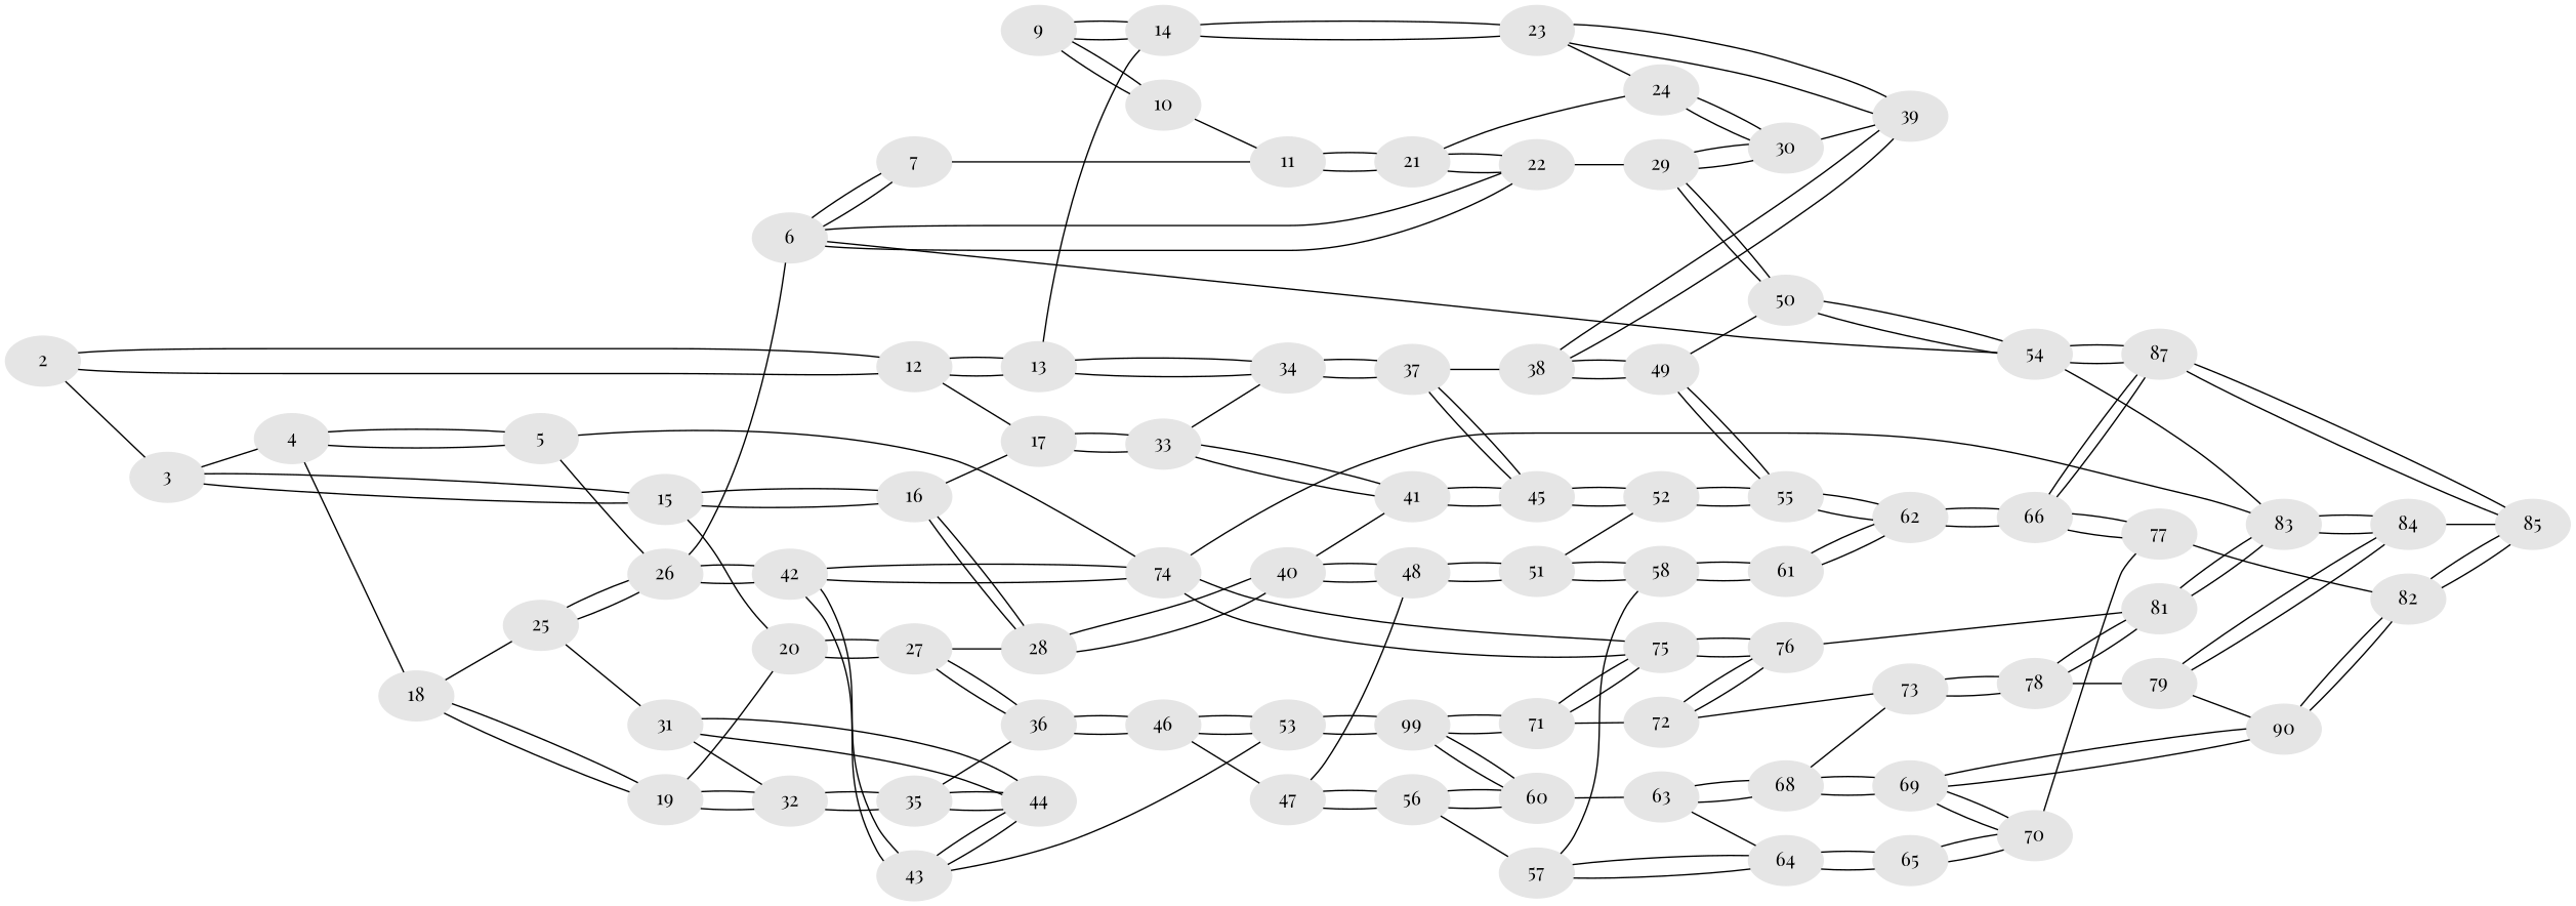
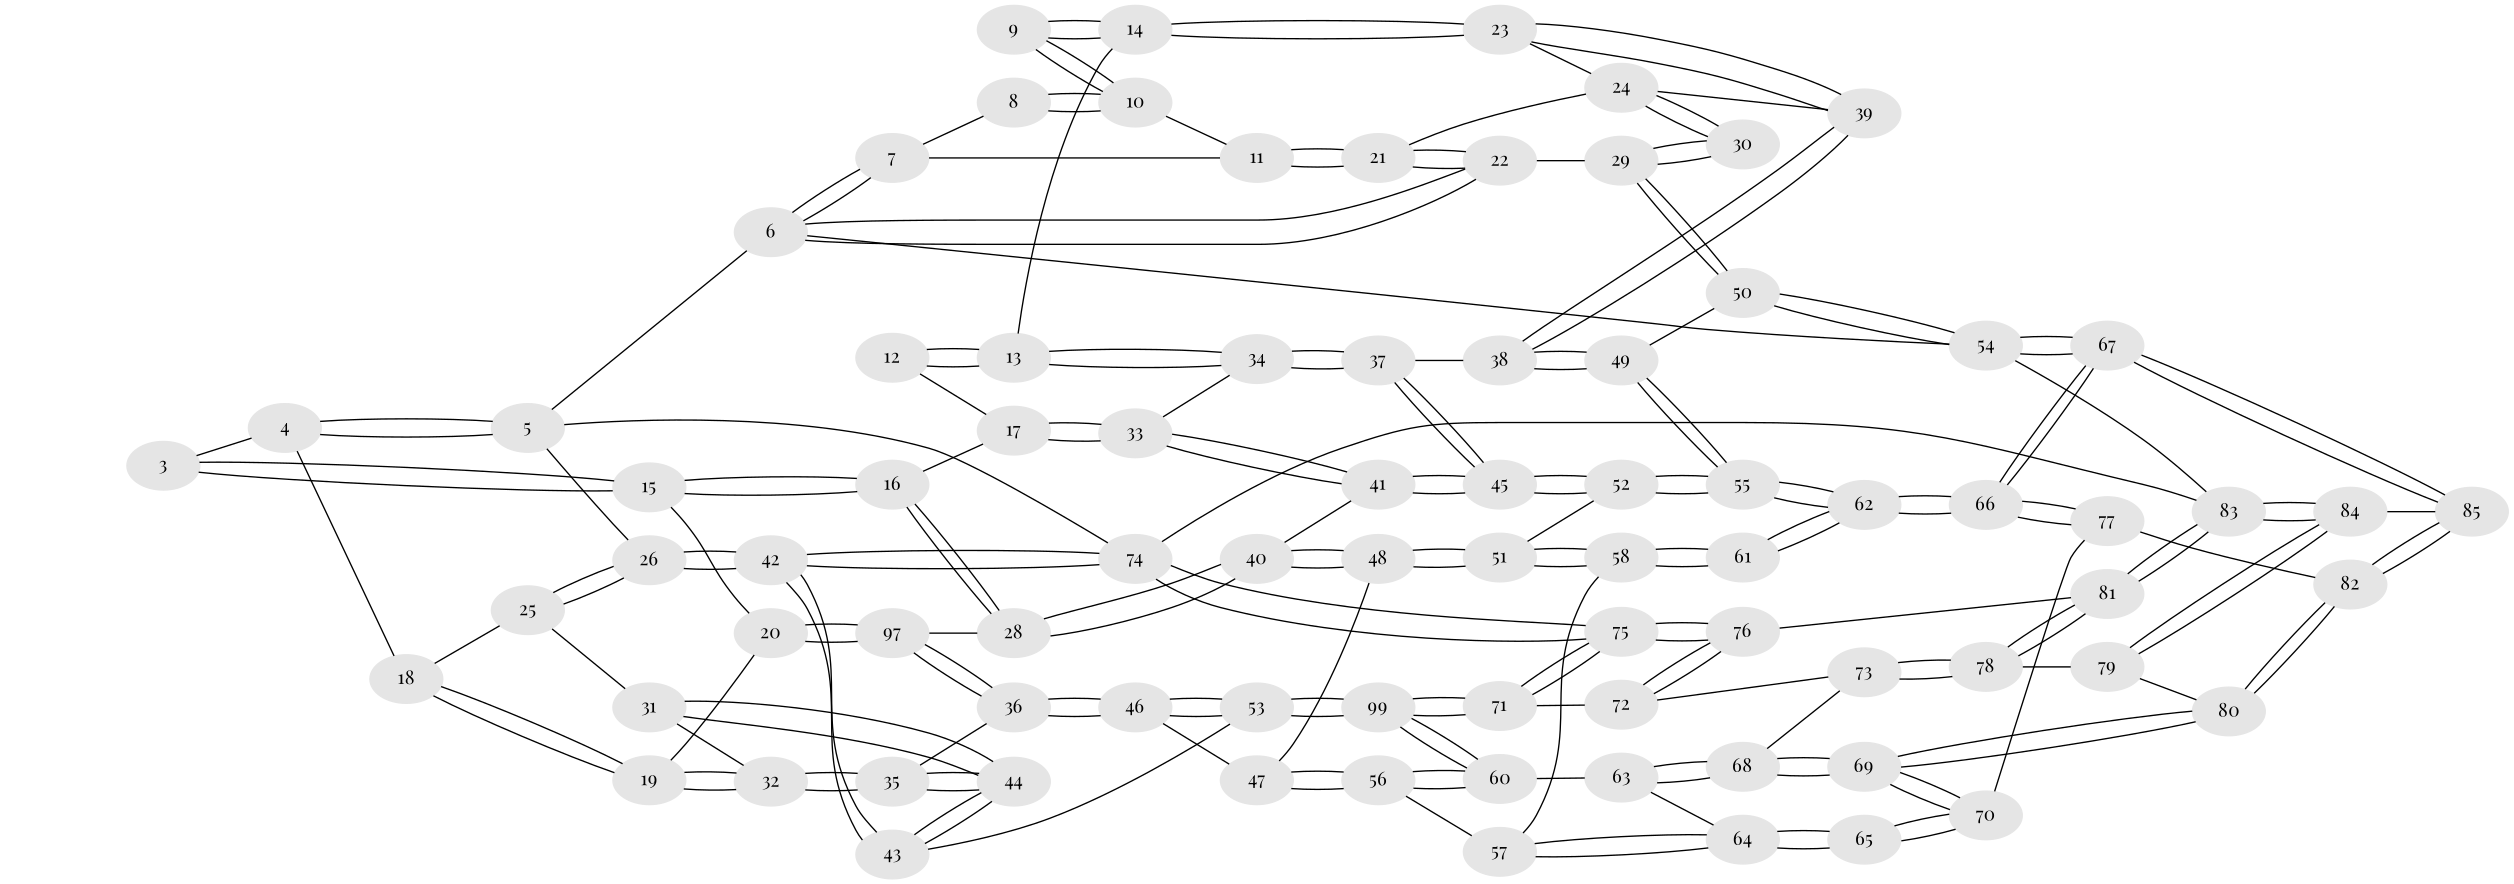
  graph {
    fontname="Playfair Display"
    rankdir=LR
    node [color=gray90 fontname="Playfair Display" style=filled]
    edge [fontname="Playfair Display"]
-   2
    3
    12
    9
    10
    14
    4
    15
    13
    17
    5
    18
    16
    20
    6
    26
    74
    19
    25
    7
    22
    54
    42
    83
    75
+   8
    11
    29
-   67 [label=87]
+   67
    21
    23
    24
    34
    33
    37
    39
    28
-   27
+   27 [label=97]
    40
    41
    32
    31
    35
    36
    30
    50
    44
    43
    46
    48
    45
    38
    53
    47
    49
    52
    55
    51
    n59 [label=99]
    56
    57
    60
    58
    62
    61
    71
    85
    84
    66
    64
    63
    65
    72
    68
    70
    77
    69
    73
    82
-   80 [label=90]
+   80
    78
    76
    81
    79
-   2 -- 3
-   2 -- 12
-   2 -- 12
    3 -- 4
    3 -- 15
    3 -- 15
    12 -- 13
    12 -- 13
    12 -- 17
    9 -- 10
    9 -- 10
    9 -- 14
    9 -- 14
    10 -- 11
    14 -- 23
    14 -- 23
    4 -- 5
    4 -- 5
    4 -- 18
    15 -- 16
    15 -- 16
    15 -- 20
    13 -- 14
    13 -- 34
    13 -- 34
    17 -- 33
    17 -- 33
-   26 -- 6
+   5 -- 6
    5 -- 26
    5 -- 74
    18 -- 19
    18 -- 19
    18 -- 25
    16 -- 17
    16 -- 28
    16 -- 28
    20 -- 27
    20 -- 27
    6 -- 7
    6 -- 7
    6 -- 22
    6 -- 22
    6 -- 54
    26 -- 42
    26 -- 42
    74 -- 83
    74 -- 75
    74 -- 75
    19 -- 20
    19 -- 32
    19 -- 32
    25 -- 26
    25 -- 26
    25 -- 31
+   7 -- 8
    7 -- 11
    22 -- 29
    54 -- 83
    54 -- 67
    54 -- 67
    42 -- 74
    42 -- 74
    42 -- 43
    42 -- 43
    83 -- 84
    83 -- 84
    75 -- 76
    75 -- 76
+   8 -- 10
+   8 -- 10
    11 -- 21
    11 -- 21
    29 -- 30
    29 -- 30
    29 -- 50
    29 -- 50
    67 -- 85
    67 -- 85
    21 -- 22
    21 -- 22
    21 -- 24
    23 -- 24
    23 -- 39
    23 -- 39
    24 -- 30
    24 -- 30
    34 -- 37
    34 -- 37
    33 -- 34
    33 -- 41
    33 -- 41
    37 -- 45
    37 -- 45
    37 -- 38
    28 -- 40
    28 -- 40
    27 -- 28
    27 -- 36
    27 -- 36
    40 -- 41
    40 -- 48
    40 -- 48
    41 -- 45
    41 -- 45
    32 -- 35
    32 -- 35
    31 -- 32
    31 -- 44
    31 -- 44
    35 -- 36
    35 -- 44
    35 -- 44
    36 -- 46
    36 -- 46
-   30 -- 39
+   24 -- 39
    50 -- 54
    50 -- 54
    43 -- 44
    43 -- 44
    43 -- 53
    46 -- 53
    46 -- 53
    46 -- 47
    48 -- 51
    48 -- 51
    45 -- 52
    45 -- 52
    38 -- 39
    38 -- 39
    38 -- 49
    38 -- 49
    53 -- n59
    53 -- n59
    47 -- 48
    47 -- 56
    47 -- 56
    49 -- 50
    49 -- 55
    49 -- 55
    52 -- 55
    52 -- 55
    55 -- 62
    55 -- 62
    51 -- 52
    51 -- 58
    51 -- 58
    n59 -- 60
    n59 -- 60
    n59 -- 71
    n59 -- 71
    56 -- 57
    56 -- 60
    56 -- 60
    57 -- 58
    57 -- 64
    57 -- 64
    60 -- 63
    58 -- 61
    58 -- 61
    62 -- 66
    62 -- 66
    61 -- 62
    61 -- 62
    71 -- 75
    71 -- 75
    71 -- 72
    84 -- 85
    66 -- 67
    66 -- 67
    66 -- 77
    66 -- 77
    64 -- 65
    64 -- 65
    63 -- 64
    63 -- 68
    63 -- 68
    65 -- 70
    65 -- 70
    72 -- 73
    72 -- 76
    72 -- 76
    68 -- 69
    68 -- 69
    68 -- 73
    70 -- 77
    77 -- 82
    69 -- 70
    69 -- 70
    69 -- 80
    69 -- 80
    73 -- 78
    73 -- 78
    82 -- 85
    82 -- 85
    80 -- 82
    80 -- 82
    78 -- 81
    78 -- 81
    78 -- 79
    76 -- 81
    81 -- 83
    81 -- 83
    79 -- 84
    79 -- 84
    79 -- 80
  }
